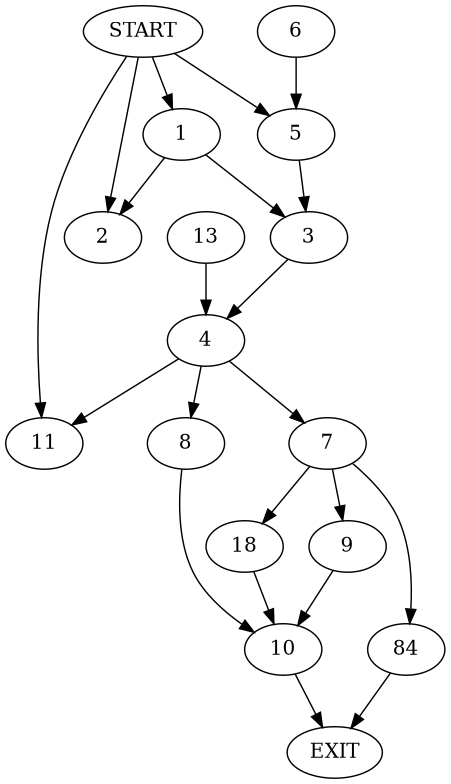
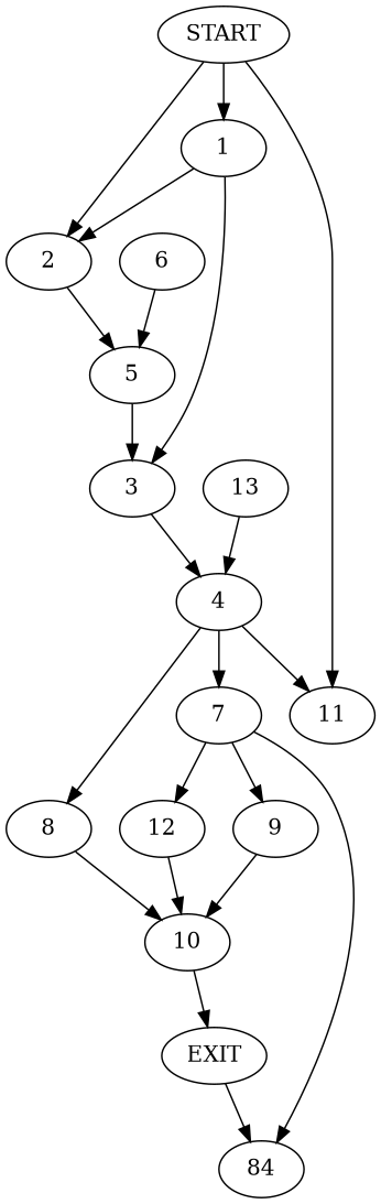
  digraph {
    n1 [label=START]
    1
    11
    2
    3
    13
    4
    n8 [label=EXIT]
    5
    7
    8
    9
-   12 [label=18]
+   12
    n14 [label=84]
    10
    6
    n1 -> 1
    n1 -> 11
    n1 -> 2
    1 -> 2
    1 -> 3
-   n1 -> 5
+   2 -> 5
    3 -> 4
    13 -> 4
    4 -> 11
    4 -> 7
    4 -> 8
    5 -> 3
    7 -> 9
    7 -> 12
    7 -> n14
    8 -> 10
    9 -> 10
    12 -> 10
-   n14 -> n8
+   n8 -> n14
    10 -> n8
    6 -> 5
  }
